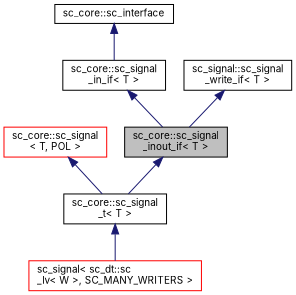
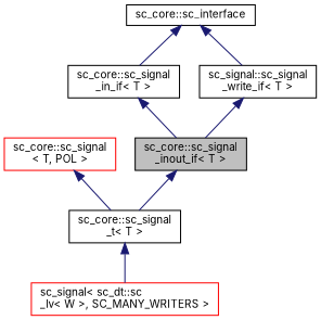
  digraph {
    fontname=Inter
    node [color=black fillcolor=white fontname=Inter fontsize=10 shape=record style=filled]
    edge [color=midnightblue dir=back fontname=Inter fontsize=10 labelfontname=FreeSans labelfontsize=10 style=solid]
    n1 [fillcolor=grey75 fontcolor=black height=0.2 label="sc_core::sc_signal\l_inout_if\< T \>" width=0.4]
    n2 [height=0.2 label="sc_core::sc_signal\l_t\< T \>" width=0.4]
    n3 [color=red height=0.2 label="sc_signal\< sc_dt::sc\l_lv\< W \>, SC_MANY_WRITERS \>" width=0.4]
    n4 [height=0.2 label="sc_core::sc_signal\l_in_if\< T \>" width=0.4]
    n5 [height=0.2 label="sc_core::sc_interface" width=0.4]
    n6 [height=0.2 label="sc_signal::sc_signal\l_write_if\< T \>" width=0.4]
    n7 [color=red height=0.2 label="sc_core::sc_signal\l\< T, POL \>" width=0.4]
    n1 -> n2
    n2 -> n3
    n4 -> n1
    n5 -> n4
+   n5 -> n6
    n6 -> n1
    n7 -> n2
  }
